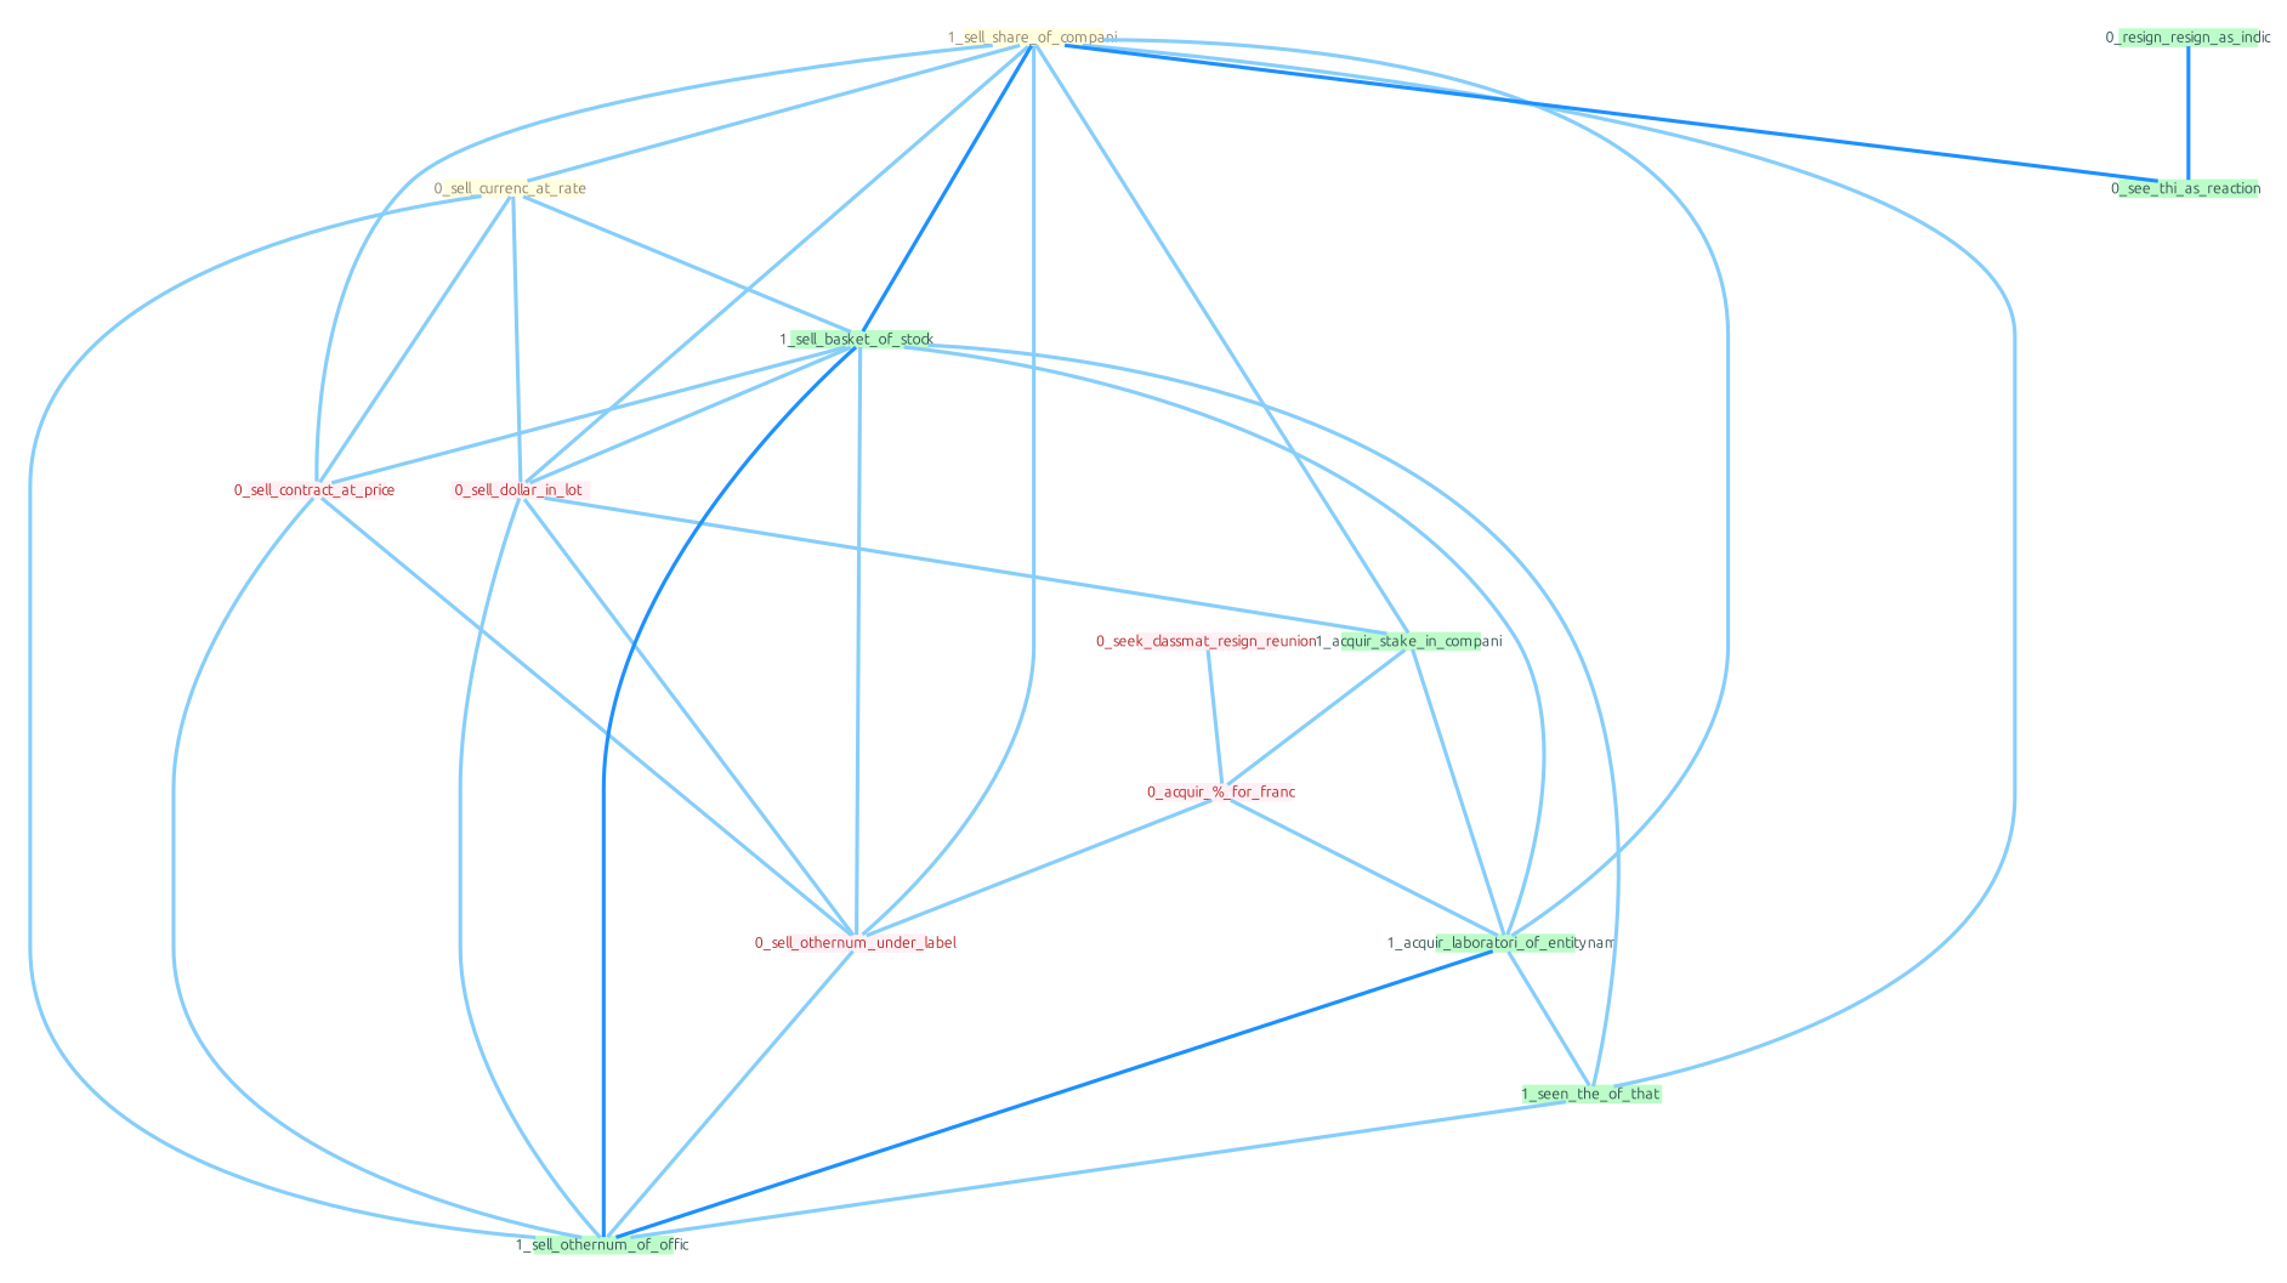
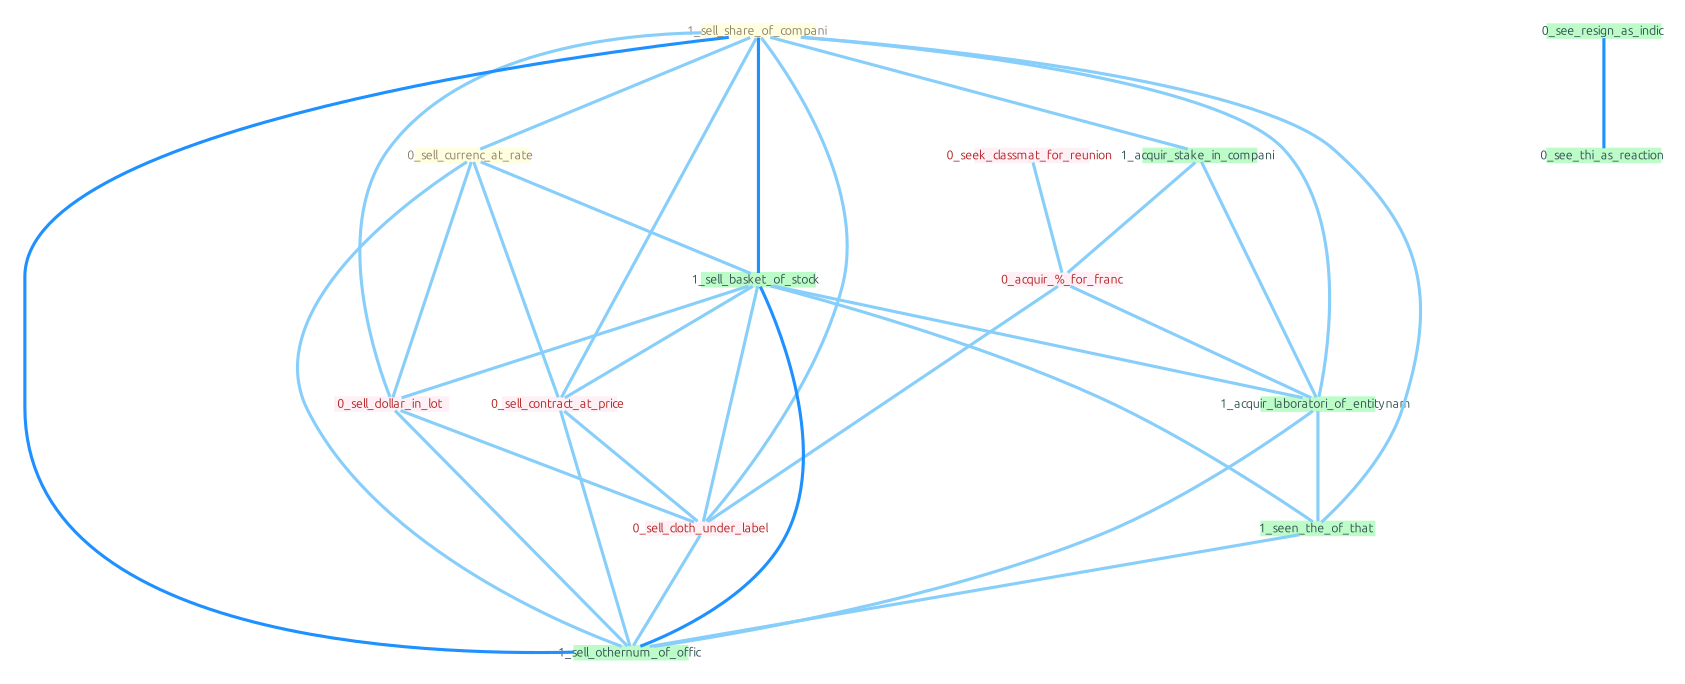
  graph {
    fontname=Ubuntu
    node [color="#BDFCC9" fixedsize=true fontcolor="#2f4f4f" fontname=Ubuntu fontsize=4 shape=polygon style=filled]
    edge [color="#87cefa" fontname=Ubuntu w=1]
    "1_sell_share_of_compani " [color="#ffffe0" fontcolor="#8b7d6b" height=.06 width=.5]
    "0_sell_currenc_at_rate " [color="#ffffe0" fontcolor="#8b7d6b" height=.06 width=.5]
-   "0_seek_classmat_for_reunion " [color="#fff0f5" fontcolor="#b22222" height=.06 width=.5 label="0_seek_classmat_resign_reunion"]
+   "0_seek_classmat_for_reunion " [color="#fff0f5" fontcolor="#b22222" height=.06 width=.5]
    "0_sell_dollar_in_lot " [color="#fff0f5" fontcolor="#b22222" height=.06 width=.5]
    "0_acquir_%_for_franc " [color="#fff0f5" fontcolor="#b22222" height=.06 width=.5]
    "0_sell_contract_at_price " [color="#fff0f5" fontcolor="#b22222" height=.06 width=.5]
-   "0_sell_cloth_under_label " [color="#fff0f5" fontcolor="#b22222" height=.06 width=.5 label="0_sell_othernum_under_label"]
+   "0_sell_cloth_under_label " [color="#fff0f5" fontcolor="#b22222" height=.06 width=.5]
    "1_sell_basket_of_stock " [height=.06 width=.5]
    "1_acquir_stake_in_compani " [height=.06 width=.5]
    "1_acquir_laboratori_of_entitynam " [height=.06 width=.5]
    "1_seen_the_of_that " [height=.06 width=.5]
    "1_sell_othernum_of_offic " [height=.06 width=.5]
-   "0_see_resign_as_indic " [height=.06 width=.5 label="0_resign_resign_as_indic"]
+   "0_see_resign_as_indic " [height=.06 width=.5]
    "0_see_thi_as_reaction " [height=.06 width=.5]
    subgraph sub_1 {
      "1_sell_share_of_compani "
      "0_sell_currenc_at_rate "
    }
    subgraph sub_2 {
      "0_seek_classmat_for_reunion "
      "0_sell_dollar_in_lot "
      "0_acquir_%_for_franc "
      "0_sell_contract_at_price "
      "0_sell_cloth_under_label "
    }
    "1_sell_share_of_compani " -- "0_sell_currenc_at_rate "
    "1_sell_share_of_compani " -- "0_sell_dollar_in_lot "
    "1_sell_share_of_compani " -- "0_sell_contract_at_price "
    "1_sell_share_of_compani " -- "0_sell_cloth_under_label "
    "1_sell_share_of_compani " -- "1_sell_basket_of_stock " [color="#1e90ff" w=2]
    "1_sell_share_of_compani " -- "1_acquir_stake_in_compani "
    "1_sell_share_of_compani " -- "1_acquir_laboratori_of_entitynam "
    "1_sell_share_of_compani " -- "1_seen_the_of_that "
-   "1_sell_share_of_compani " -- "0_see_thi_as_reaction " [color="#1e90ff" w=2]
+   "1_sell_share_of_compani " -- "1_sell_othernum_of_offic " [color="#1e90ff" w=2]
    "0_sell_currenc_at_rate " -- "0_sell_dollar_in_lot "
    "0_sell_currenc_at_rate " -- "0_sell_contract_at_price " [w=2]
    "0_sell_currenc_at_rate " -- "1_sell_basket_of_stock "
    "0_sell_currenc_at_rate " -- "1_sell_othernum_of_offic "
    "0_seek_classmat_for_reunion " -- "0_acquir_%_for_franc "
    "0_sell_dollar_in_lot " -- "0_sell_cloth_under_label "
-   "0_sell_dollar_in_lot " -- "1_acquir_stake_in_compani "
    "0_sell_dollar_in_lot " -- "1_sell_othernum_of_offic "
    "0_acquir_%_for_franc " -- "0_sell_cloth_under_label "
    "0_acquir_%_for_franc " -- "1_acquir_laboratori_of_entitynam "
    "0_sell_contract_at_price " -- "0_sell_cloth_under_label "
    "0_sell_contract_at_price " -- "1_sell_othernum_of_offic "
    "0_sell_cloth_under_label " -- "1_sell_othernum_of_offic "
    "1_sell_basket_of_stock " -- "0_sell_dollar_in_lot "
    "1_sell_basket_of_stock " -- "0_sell_contract_at_price "
    "1_sell_basket_of_stock " -- "0_sell_cloth_under_label "
    "1_sell_basket_of_stock " -- "1_acquir_laboratori_of_entitynam "
    "1_sell_basket_of_stock " -- "1_seen_the_of_that "
    "1_sell_basket_of_stock " -- "1_sell_othernum_of_offic " [color="#1e90ff" w=2]
    "1_acquir_stake_in_compani " -- "0_acquir_%_for_franc "
    "1_acquir_stake_in_compani " -- "1_acquir_laboratori_of_entitynam "
    "1_acquir_laboratori_of_entitynam " -- "1_seen_the_of_that "
-   "1_acquir_laboratori_of_entitynam " -- "1_sell_othernum_of_offic " [color="#1e90ff"]
+   "1_acquir_laboratori_of_entitynam " -- "1_sell_othernum_of_offic "
    "1_seen_the_of_that " -- "1_sell_othernum_of_offic "
    "0_see_resign_as_indic " -- "0_see_thi_as_reaction " [color="#1e90ff" w=2]
  }
